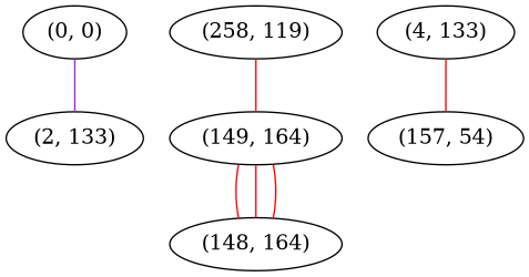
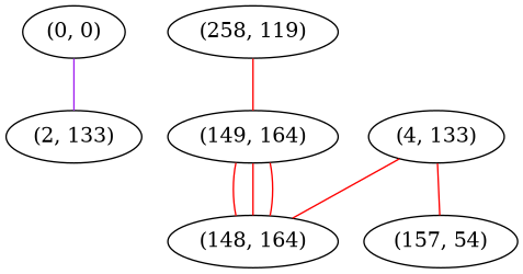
  graph {
    edge [color=red weight=1]
    "(0, 0)"
    "(2, 133)"
    n3 [label="(258, 119)"]
    "(149, 164)"
    "(148, 164)"
    "(4, 133)"
    "(157, 54)"
    "(0, 0)" -- "(2, 133)" [color=purple weight=4]
    n3 -- "(149, 164)"
    "(149, 164)" -- "(148, 164)"
    "(149, 164)" -- "(148, 164)"
    "(149, 164)" -- "(148, 164)"
+   "(4, 133)" -- "(148, 164)"
    "(4, 133)" -- "(157, 54)"
  }
